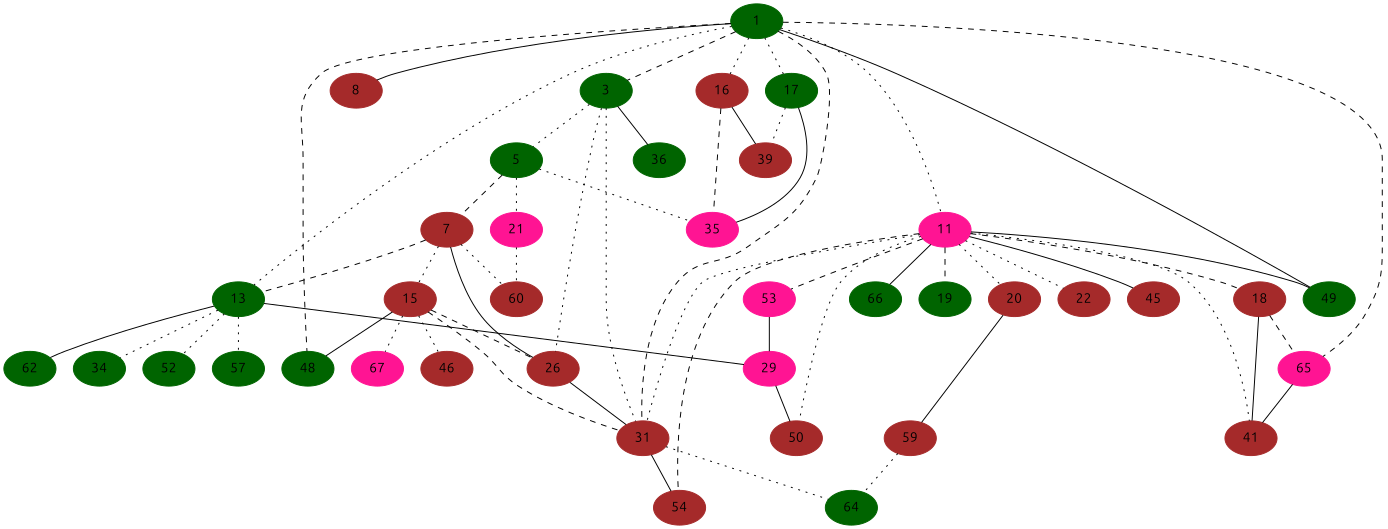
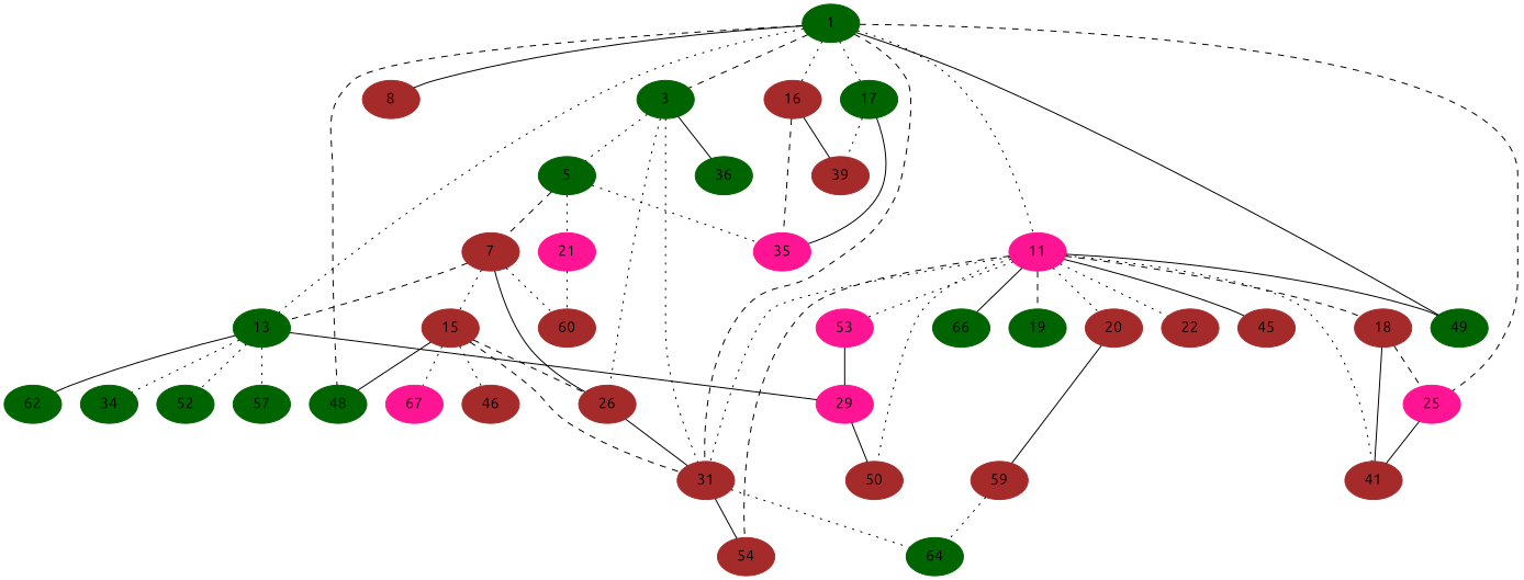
  graph {
    fontname=Ubuntu
    node [color=brown fontname=Ubuntu style=filled]
    edge [fontname=Ubuntu style=dotted]
    1 [color=darkgreen super="+2+4"]
    3 [color=darkgreen super="+6"]
    8 [super="+72"]
    11 [color=deeppink super="+12+33+14"]
    13 [color=darkgreen super="+28"]
    16
    17 [color=darkgreen super="+74+24"]
-   25 [color=deeppink label=65]
+   25 [color=deeppink]
    31 [super="+61+37"]
    48 [color=darkgreen]
    49 [color=darkgreen super="+70"]
    5 [color=darkgreen]
    26 [super="+51+69"]
    36 [color=darkgreen]
    18
    19 [color=darkgreen]
    20 [super="+38"]
    22 [super="+78+30"]
    41
    45
    50 [super="+58"]
    53 [color=deeppink]
    54 [super="+77"]
    66 [color=darkgreen]
    29 [color=deeppink super="+42"]
    34 [color=darkgreen]
    52 [color=darkgreen]
    57 [color=darkgreen]
    62 [color=darkgreen]
    35 [color=deeppink super="+43"]
    39
    64 [color=darkgreen]
    7 [super="+47"]
    21 [color=deeppink super="+73"]
    15 [super="+40+23"]
    60 [super="+63"]
    46
    67 [color=deeppink]
    59 [super="+71"]
    1 -- 3 [style=dashed]
    1 -- 8 [style=solid]
    1 -- 11
    1 -- 13
    1 -- 16
    1 -- 17
    1 -- 25 [style=dashed]
    1 -- 31 [style=dashed]
    1 -- 48 [style=dashed]
    1 -- 49 [style=solid]
    3 -- 31
    3 -- 5
    3 -- 26
    3 -- 36 [style=solid]
    11 -- 31
    11 -- 49 [style=solid]
    11 -- 18 [style=dashed]
    11 -- 19 [style=dashed]
    11 -- 20
    11 -- 22
    11 -- 41
    11 -- 45 [style=solid]
    11 -- 50
-   11 -- 53 [style=dashed]
+   11 -- 53
    11 -- 54 [style=dashed]
    11 -- 66 [style=solid]
    13 -- 29 [style=solid]
    13 -- 34
    13 -- 52
    13 -- 57
    13 -- 62 [style=solid]
    16 -- 35 [style=dashed]
    16 -- 39 [style=solid]
    17 -- 35 [style=solid]
    17 -- 39
    25 -- 41 [style=solid]
    31 -- 54 [style=solid]
    31 -- 64
    5 -- 35
    5 -- 7 [style=dashed]
    5 -- 21
    26 -- 31 [style=solid]
    18 -- 25 [style=dashed]
    18 -- 41 [style=solid]
    20 -- 59 [style=solid]
    53 -- 29 [style=solid]
    29 -- 50 [style=solid]
    7 -- 13 [style=dashed]
    7 -- 26 [style=solid]
    7 -- 15
    7 -- 60
    21 -- 60
    15 -- 31 [style=dashed]
    15 -- 48 [style=solid]
    15 -- 26 [style=dashed]
    15 -- 46
    15 -- 67
    59 -- 64
  }
